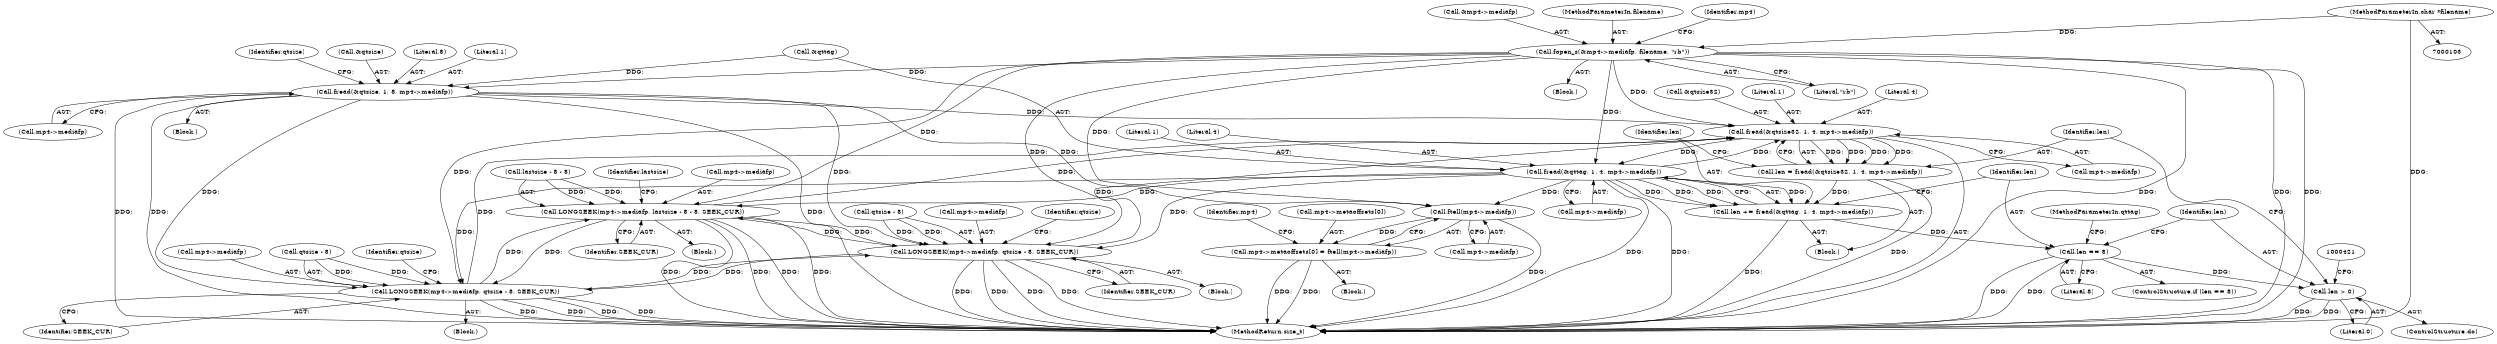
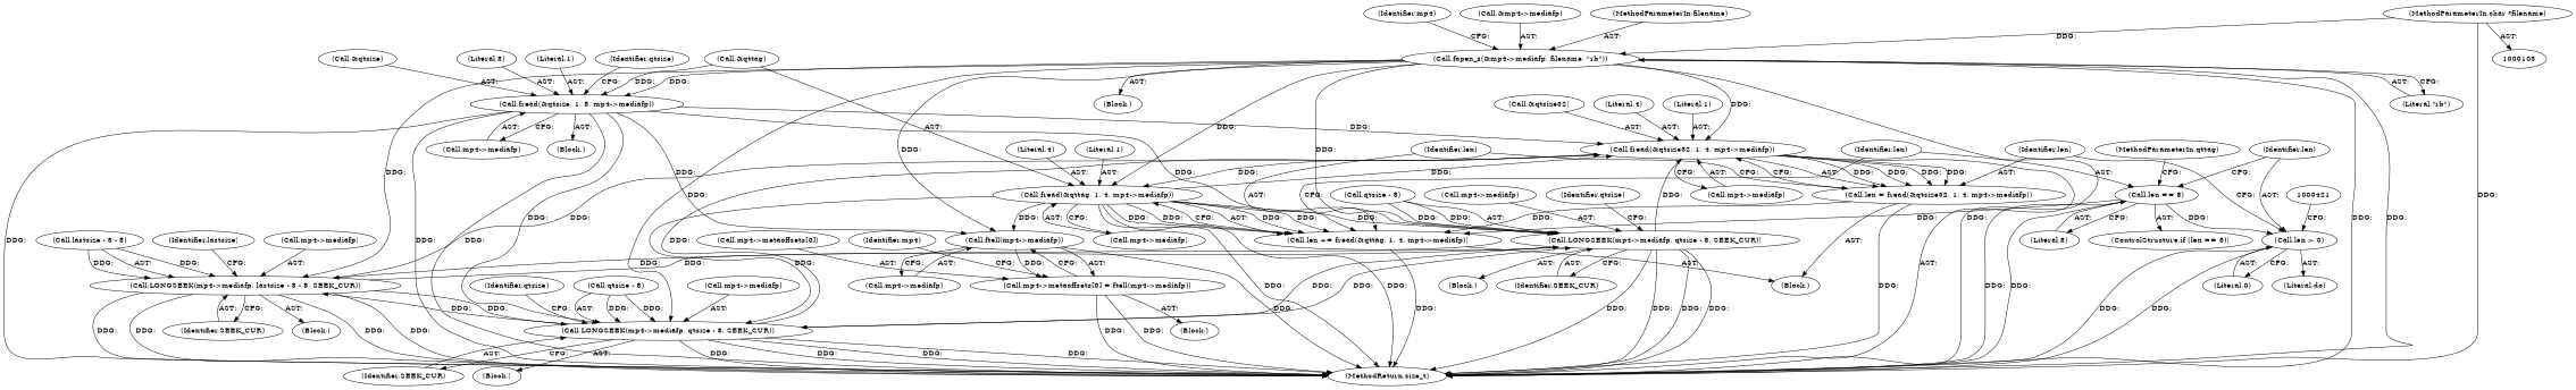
  digraph {
    n1 [label="(Call,fopen_s(&mp4->mediafp, filename, \"rb\"))"]
    n2 [label="(Call,fread(&qtsize32, 1, 4, mp4->mediafp))"]
    n3 [label="(Call,fread(&qttag, 1, 4, mp4->mediafp))"]
    n4 [label="(Call,LONGSEEK(mp4->mediafp, lastsize - 8 - 8, SEEK_CUR))"]
    n5 [label="(Call,LONGSEEK(mp4->mediafp, qtsize - 8, SEEK_CUR))"]
    n6 [label="(Call,LONGSEEK(mp4->mediafp, qtsize - 8, SEEK_CUR))"]
    n7 [label="(Call,fread(&qtsize, 1, 8, mp4->mediafp))"]
    n8 [label="(Call,ftell(mp4->mediafp))"]
    n9 [label="(Literal,\"rb\")"]
    n10 [label="(MethodReturn,size_t)"]
    n11 [label="(Block,)"]
    n12 [label="(Call,len = fread(&qtsize32, 1, 4, mp4->mediafp))"]
    n13 [label="(Call,mp4->mediafp)"]
    n14 [label="(Call,len += fread(&qttag, 1, 4, mp4->mediafp))"]
    n15 [label="(Call,mp4->mediafp)"]
    n16 [label="(Identifier,SEEK_CUR)"]
    n17 [label="(Block,)"]
    n18 [label="(Identifier,SEEK_CUR)"]
    n19 [label="(Block,)"]
    n20 [label="(Identifier,SEEK_CUR)"]
    n21 [label="(Block,)"]
    n22 [label="(Call,mp4->mediafp)"]
    n23 [label="(Block,)"]
    n24 [label="(Call,mp4->metaoffsets[0] = ftell(mp4->mediafp))"]
    n25 [label="(Call,mp4->mediafp)"]
    n26 [label="(MethodParameterIn,char *filename)"]
-   1000103 [label=7000103]
+   1000103
    n28 [label="(Block,)"]
    n29 [label="(Call,len == 8)"]
    n30 [label="(Call,len > 0)"]
    n31 [label="(ControlStructure,if (len == 8))"]
    n32 [label="(Literal,8)"]
    n33 [label="(Literal,0)"]
-   n34 [label="(ControlStructure,do)"]
+   n34 [label="(Literal,do)"]
    n35 [label="(Block,)"]
    n36 [label="(MethodParameterIn,filename)"]
    n37 [label="(Identifier,qtsize)"]
    n38 [label="(MethodParameterIn,qttag)"]
    n39 [label="(Literal,4)"]
    n40 [label="(Call,qtsize - 8)"]
    n41 [label="(Call,qtsize - 8)"]
    n42 [label="(Call,&qtsize32)"]
    n43 [label="(Call,mp4->mediafp)"]
    n44 [label="(Call,&qttag)"]
    n45 [label="(Call,mp4->mediafp)"]
    n46 [label="(Identifier,lastsize)"]
    n47 [label="(Literal,8)"]
    n48 [label="(Identifier,len)"]
    n49 [label="(Literal,1)"]
    n50 [label="(Identifier,qtsize)"]
    n51 [label="(Literal,1)"]
    n52 [label="(Call,mp4->metaoffsets[0])"]
    n53 [label="(Identifier,mp4)"]
    n54 [label="(Identifier,len)"]
    n55 [label="(Identifier,qtsize)"]
    n56 [label="(Call,mp4->mediafp)"]
    n57 [label="(Identifier,mp4)"]
    n58 [label="(Call,&qtsize)"]
    n59 [label="(Identifier,len)"]
    n60 [label="(Literal,1)"]
    n61 [label="(Literal,4)"]
    n62 [label="(Call,&mp4->mediafp)"]
    n63 [label="(Call,lastsize - 8 - 8)"]
    n64 [label="(Identifier,len)"]
    1000421
    n1 -> n2 [label="DDG: "]
    n1 -> n3 [label="DDG: "]
    n1 -> n4 [label="DDG: "]
    n1 -> n5 [label="DDG: "]
    n1 -> n6 [label="DDG: "]
    n1 -> n7 [label="DDG: "]
    n1 -> n8 [label="DDG: "]
    n1 -> n9 [label="CFG: "]
    n1 -> n10 [label="DDG: "]
    n1 -> n10 [label="DDG: "]
    n1 -> n10 [label="DDG: "]
    n1 -> n11 [label="AST: "]
    n2 -> n3 [label="DDG: "]
    n2 -> n10 [label="AST: "]
    n2 -> n12 [label="AST: "]
    n2 -> n12 [label="DDG: "]
    n2 -> n12 [label="DDG: "]
    n2 -> n12 [label="DDG: "]
    n2 -> n12 [label="DDG: "]
    n2 -> n13 [label="CFG: "]
    n3 -> n2 [label="DDG: "]
-   n3 -> n4 [label="DDG: "]
    n3 -> n5 [label="DDG: "]
    n3 -> n6 [label="DDG: "]
    n3 -> n8 [label="DDG: "]
    n3 -> n10 [label="DDG: "]
    n3 -> n10 [label="DDG: "]
    n3 -> n14 [label="AST: "]
    n3 -> n14 [label="DDG: "]
    n3 -> n14 [label="DDG: "]
    n3 -> n14 [label="DDG: "]
    n3 -> n14 [label="DDG: "]
    n3 -> n15 [label="CFG: "]
    n4 -> n2 [label="DDG: "]
    n4 -> n5 [label="DDG: "]
    n4 -> n6 [label="DDG: "]
    n4 -> n10 [label="DDG: "]
    n4 -> n10 [label="DDG: "]
    n4 -> n10 [label="DDG: "]
    n4 -> n10 [label="DDG: "]
    n4 -> n16 [label="CFG: "]
    n4 -> n17 [label="AST: "]
    n5 -> n2 [label="DDG: "]
    n5 -> n4 [label="DDG: "]
    n5 -> n6 [label="DDG: "]
    n5 -> n10 [label="DDG: "]
    n5 -> n10 [label="DDG: "]
    n5 -> n10 [label="DDG: "]
    n5 -> n10 [label="DDG: "]
    n5 -> n18 [label="CFG: "]
    n5 -> n19 [label="AST: "]
    n6 -> n2 [label="DDG: "]
    n6 -> n4 [label="DDG: "]
    n6 -> n5 [label="DDG: "]
    n6 -> n10 [label="DDG: "]
    n6 -> n10 [label="DDG: "]
    n6 -> n10 [label="DDG: "]
    n6 -> n10 [label="DDG: "]
    n6 -> n20 [label="CFG: "]
    n6 -> n21 [label="AST: "]
    n7 -> n2 [label="DDG: "]
    n7 -> n5 [label="DDG: "]
    n7 -> n6 [label="DDG: "]
    n7 -> n8 [label="DDG: "]
    n7 -> n10 [label="DDG: "]
    n7 -> n10 [label="DDG: "]
    n7 -> n10 [label="DDG: "]
    n7 -> n22 [label="CFG: "]
    n7 -> n23 [label="AST: "]
    n8 -> n10 [label="DDG: "]
    n8 -> n24 [label="AST: "]
    n8 -> n24 [label="DDG: "]
    n8 -> n25 [label="CFG: "]
    n9 -> n1 [label="AST: "]
    n12 -> n2 [label="CFG: "]
    n12 -> n10 [label="DDG: "]
    n12 -> n14 [label="DDG: "]
    n12 -> n28 [label="AST: "]
    n13 -> n2 [label="AST: "]
    n14 -> n3 [label="CFG: "]
    n14 -> n10 [label="DDG: "]
    n14 -> n28 [label="AST: "]
-   n14 -> n29 [label="DDG: "]
+   n29 -> n14 [label="DDG: "]
    n15 -> n3 [label="AST: "]
    n16 -> n4 [label="AST: "]
    n18 -> n5 [label="AST: "]
    n20 -> n6 [label="AST: "]
    n22 -> n7 [label="AST: "]
    n24 -> n8 [label="CFG: "]
    n24 -> n10 [label="DDG: "]
    n24 -> n10 [label="DDG: "]
    n24 -> n35 [label="AST: "]
    n25 -> n8 [label="AST: "]
    n26 -> n1 [label="DDG: "]
    n26 -> n10 [label="DDG: "]
    n26 -> 1000103 [label="AST: "]
    n29 -> n10 [label="DDG: "]
    n29 -> n10 [label="DDG: "]
    n29 -> n30 [label="DDG: "]
    n29 -> n31 [label="AST: "]
    n29 -> n32 [label="CFG: "]
    n30 -> n10 [label="DDG: "]
    n30 -> n10 [label="DDG: "]
    n30 -> n33 [label="CFG: "]
    n30 -> n34 [label="AST: "]
    n32 -> n29 [label="AST: "]
    n33 -> n30 [label="AST: "]
    n36 -> n1 [label="AST: "]
    n37 -> n6 [label="CFG: "]
    n38 -> n29 [label="CFG: "]
    n39 -> n3 [label="AST: "]
    n40 -> n5 [label="AST: "]
    n40 -> n5 [label="DDG: "]
    n40 -> n5 [label="DDG: "]
    n41 -> n6 [label="AST: "]
    n41 -> n6 [label="DDG: "]
    n41 -> n6 [label="DDG: "]
    n42 -> n2 [label="AST: "]
    n43 -> n5 [label="AST: "]
    n44 -> n3 [label="AST: "]
    n44 -> n7 [label="DDG: "]
    n45 -> n6 [label="AST: "]
    n46 -> n4 [label="CFG: "]
    n47 -> n7 [label="AST: "]
    n48 -> n14 [label="CFG: "]
    n48 -> n29 [label="AST: "]
    n49 -> n7 [label="AST: "]
    n50 -> n5 [label="CFG: "]
    n51 -> n2 [label="AST: "]
    n52 -> n24 [label="AST: "]
    n53 -> n24 [label="CFG: "]
    n54 -> n12 [label="CFG: "]
    n54 -> n14 [label="AST: "]
    n55 -> n7 [label="CFG: "]
    n56 -> n4 [label="AST: "]
    n57 -> n1 [label="CFG: "]
    n58 -> n7 [label="AST: "]
    n59 -> n12 [label="AST: "]
    n59 -> n30 [label="CFG: "]
    n60 -> n3 [label="AST: "]
    n61 -> n2 [label="AST: "]
    n62 -> n1 [label="AST: "]
    n63 -> n4 [label="AST: "]
    n63 -> n4 [label="DDG: "]
    n63 -> n4 [label="DDG: "]
    n64 -> n29 [label="CFG: "]
    n64 -> n30 [label="AST: "]
    1000421 -> n30 [label="CFG: "]
  }
